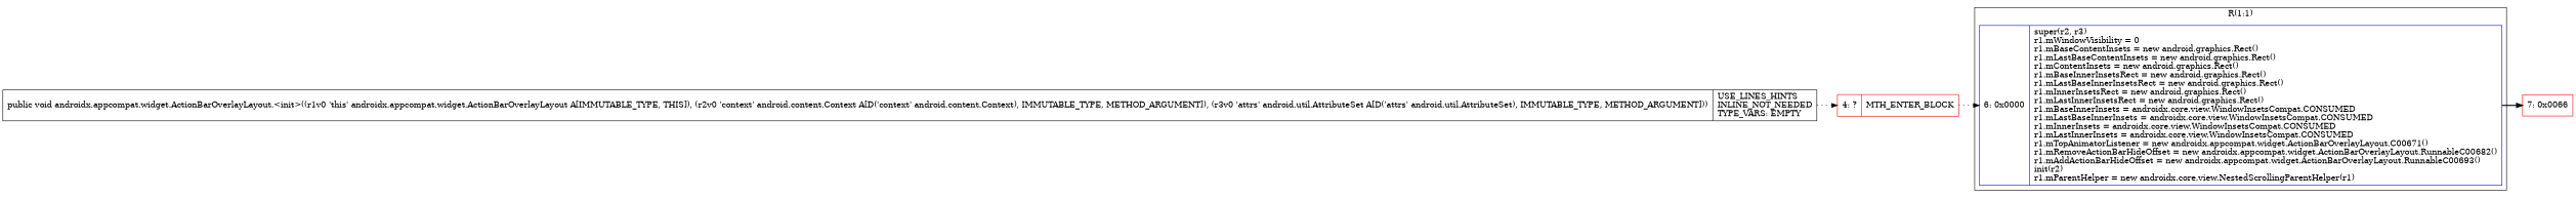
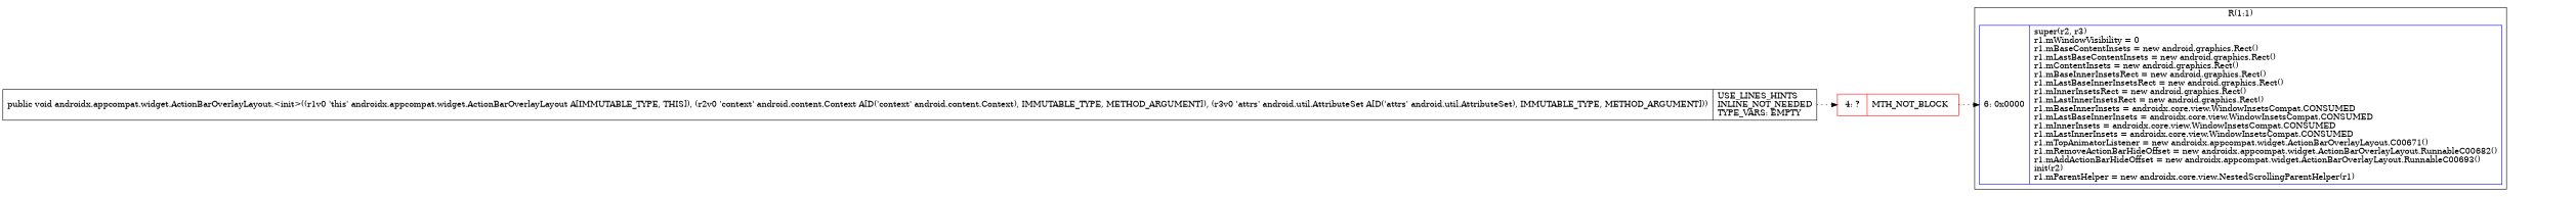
  digraph {
    rankdir=LR
    node [color=red shape=record]
    edge [style=dotted]
    n1 [color=blue label="{6\:\ 0x0000|super(r2, r3)\lr1.mWindowVisibility = 0\lr1.mBaseContentInsets = new android.graphics.Rect()\lr1.mLastBaseContentInsets = new android.graphics.Rect()\lr1.mContentInsets = new android.graphics.Rect()\lr1.mBaseInnerInsetsRect = new android.graphics.Rect()\lr1.mLastBaseInnerInsetsRect = new android.graphics.Rect()\lr1.mInnerInsetsRect = new android.graphics.Rect()\lr1.mLastInnerInsetsRect = new android.graphics.Rect()\lr1.mBaseInnerInsets = androidx.core.view.WindowInsetsCompat.CONSUMED\lr1.mLastBaseInnerInsets = androidx.core.view.WindowInsetsCompat.CONSUMED\lr1.mInnerInsets = androidx.core.view.WindowInsetsCompat.CONSUMED\lr1.mLastInnerInsets = androidx.core.view.WindowInsetsCompat.CONSUMED\lr1.mTopAnimatorListener = new androidx.appcompat.widget.ActionBarOverlayLayout.C00671()\lr1.mRemoveActionBarHideOffset = new androidx.appcompat.widget.ActionBarOverlayLayout.RunnableC00682()\lr1.mAddActionBarHideOffset = new androidx.appcompat.widget.ActionBarOverlayLayout.RunnableC00693()\linit(r2)\lr1.mParentHelper = new androidx.core.view.NestedScrollingParentHelper(r1)\l}"]
-   n2 [label="{7\:\ 0x0066}"]
-   n3 [label="{4\:\ ?|MTH_ENTER_BLOCK\l}"]
+   n3 [label="{4\:\ ?|MTH_NOT_BLOCK\l}"]
    n4 [label="{public void androidx.appcompat.widget.ActionBarOverlayLayout.\<init\>((r1v0 'this' androidx.appcompat.widget.ActionBarOverlayLayout A[IMMUTABLE_TYPE, THIS]), (r2v0 'context' android.content.Context A[D('context' android.content.Context), IMMUTABLE_TYPE, METHOD_ARGUMENT]), (r3v0 'attrs' android.util.AttributeSet A[D('attrs' android.util.AttributeSet), IMMUTABLE_TYPE, METHOD_ARGUMENT]))  | USE_LINES_HINTS\lINLINE_NOT_NEEDED\lTYPE_VARS: EMPTY\l}" color=""]
    subgraph cluster_1 {
      label="R(1:1)"
      n1
    }
-   n1 -> n2 [style=bold]
    n3 -> n1
    n4 -> n3
  }
